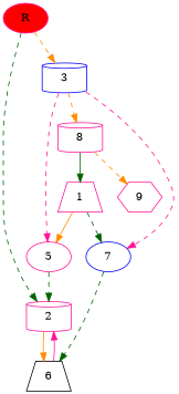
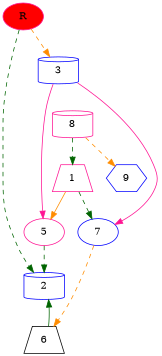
  digraph {
    node [color=deeppink shape=ellipse]
    edge [color=darkorange style=dashed]
    1 [shape=trapezium]
    5
    7 [color=blue]
-   2 [shape=cylinder]
+   2 [color=blue shape=cylinder]
    6 [color=black shape=trapezium]
-   9 [shape=hexagon]
+   9 [color=blue shape=hexagon]
    3 [color=blue shape=cylinder]
    8 [shape=cylinder]
    R [fillcolor="#ff0000" style=filled]
    1 -> 5 [style=solid]
    1 -> 7 [color=darkgreen]
    5 -> 2 [color=darkgreen]
-   7 -> 6 [color=darkgreen]
-   2 -> 6 [style=solid]
-   6 -> 2 [color=deeppink style=solid]
-   3 -> 5 [color=deeppink]
-   3 -> 7 [color=deeppink]
-   3 -> 8
-   8 -> 1 [color=darkgreen style=solid]
+   7 -> 6
+   6 -> 2 [color=darkgreen style=solid]
+   3 -> 5 [color=deeppink style=solid]
+   3 -> 7 [color=deeppink style=solid]
+   8 -> 1 [color=darkgreen]
    8 -> 9
    R -> 2 [color=darkgreen]
    R -> 3
  }
